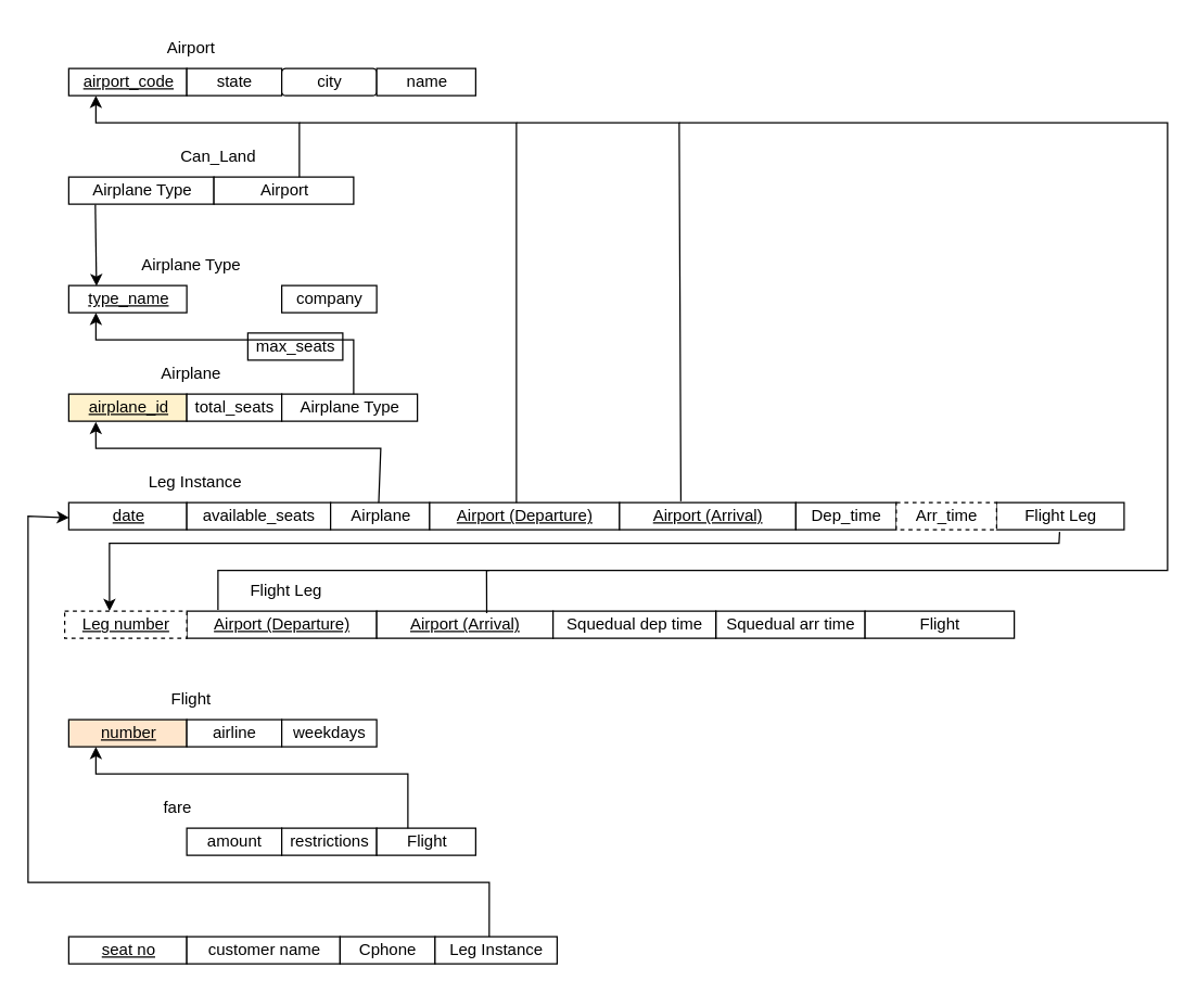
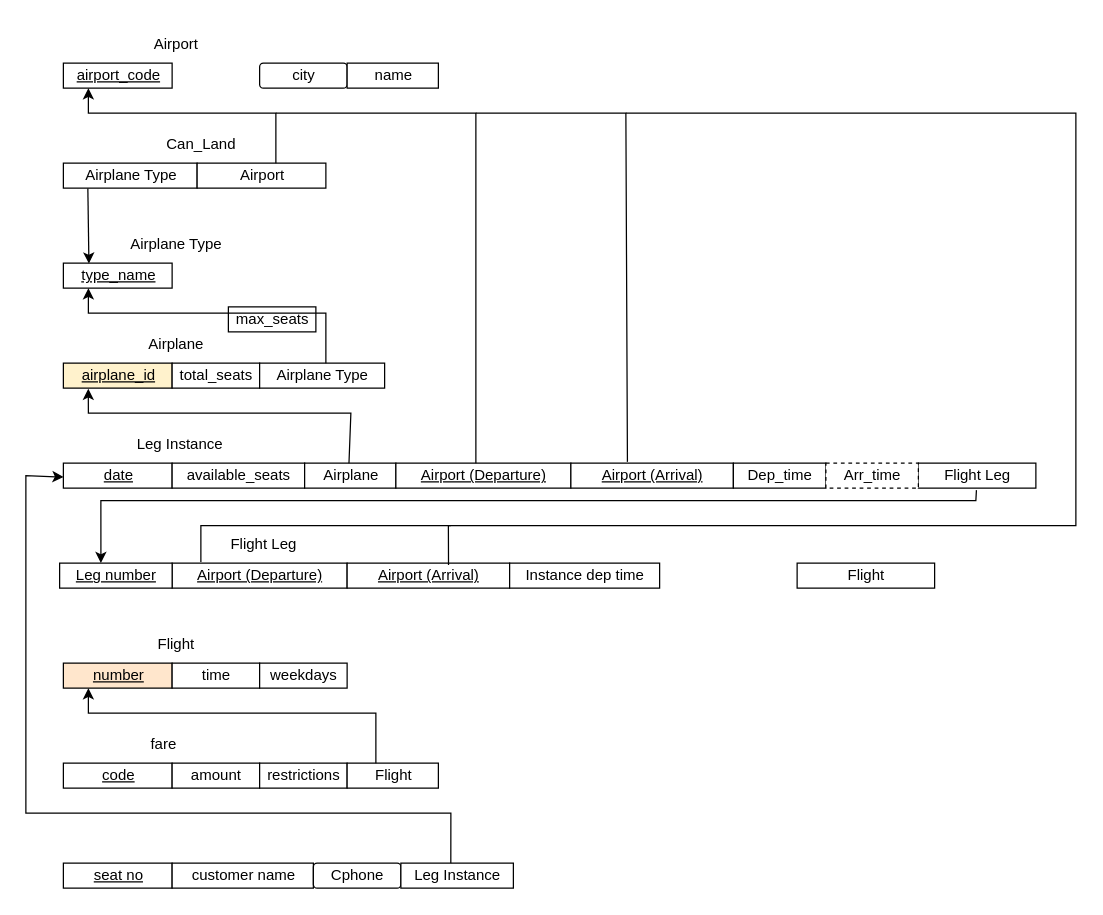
  <mxCell id="0" style=";html=1;" />
  <mxCell id="1" style=";html=1;" parent="0" />
  <mxCell id="2" value="&lt;u&gt;airport_code&lt;/u&gt;" style="strokeWidth=1;fontStyle=0;html=1;" parent="1" vertex="1"><mxGeometry x="50" y="50" width="87" height="20" as="geometry" /></mxCell>
- <mxCell id="3" value="state" style="strokeWidth=1;fontStyle=0;html=1;" parent="1" vertex="1"><mxGeometry x="137" y="50" width="70" height="20" as="geometry" /></mxCell>
  <mxCell id="4" value="city" style="strokeWidth=1;fontStyle=0;html=1;rounded=1;" parent="1" vertex="1"><mxGeometry x="207" y="50" width="70" height="20" as="geometry" /></mxCell>
  <mxCell id="5" value="name" style="strokeWidth=1;fontStyle=0;html=1;" parent="1" vertex="1"><mxGeometry x="277" y="50" width="73" height="20" as="geometry" /></mxCell>
  <mxCell id="6" value="Airport" style="text;html=1;align=center;verticalAlign=middle;resizable=0;points=[];autosize=1;strokeColor=none;fillColor=none;" parent="1" vertex="1"><mxGeometry x="110" y="20" width="60" height="30" as="geometry" /></mxCell>
  <mxCell id="7" value="Airplane Type" style="strokeWidth=1;fontStyle=0;html=1;" parent="1" vertex="1"><mxGeometry x="50" y="130" width="107" height="20" as="geometry" /></mxCell>
  <mxCell id="8" value="Airport" style="strokeWidth=1;fontStyle=0;html=1;" parent="1" vertex="1"><mxGeometry x="157" y="130" width="103" height="20" as="geometry" /></mxCell>
  <mxCell id="9" value="Can_Land" style="text;html=1;align=center;verticalAlign=middle;resizable=0;points=[];autosize=1;strokeColor=none;fillColor=none;" parent="1" vertex="1"><mxGeometry x="120" y="100" width="80" height="30" as="geometry" /></mxCell>
  <mxCell id="10" value="&lt;u&gt;type_name&lt;/u&gt;" style="strokeWidth=1;fontStyle=0;html=1;" parent="1" vertex="1"><mxGeometry x="50" y="210" width="87" height="20" as="geometry" /></mxCell>
  <mxCell id="11" value="max_seats" style="strokeWidth=1;fontStyle=0;html=1;" parent="1" vertex="1"><mxGeometry x="182" y="245" width="70" height="20" as="geometry" /></mxCell>
- <mxCell id="12" value="company" style="strokeWidth=1;fontStyle=0;html=1;" parent="1" vertex="1"><mxGeometry x="207" y="210" width="70" height="20" as="geometry" /></mxCell>
  <mxCell id="13" value="Airplane Type" style="text;html=1;align=center;verticalAlign=middle;resizable=0;points=[];autosize=1;strokeColor=none;fillColor=none;" parent="1" vertex="1"><mxGeometry x="90" y="180" width="100" height="30" as="geometry" /></mxCell>
  <mxCell id="14" value="&lt;u&gt;airplane_id&lt;/u&gt;" style="strokeWidth=1;fontStyle=0;html=1;fillColor=#fff2cc;" parent="1" vertex="1"><mxGeometry x="50" y="290" width="87" height="20" as="geometry" /></mxCell>
  <mxCell id="15" value="total_seats" style="strokeWidth=1;fontStyle=0;html=1;" parent="1" vertex="1"><mxGeometry x="137" y="290" width="70" height="20" as="geometry" /></mxCell>
  <mxCell id="16" value="Airplane Type" style="strokeWidth=1;fontStyle=0;html=1;" parent="1" vertex="1"><mxGeometry x="207" y="290" width="100" height="20" as="geometry" /></mxCell>
  <mxCell id="17" value="Airplane" style="text;html=1;align=center;verticalAlign=middle;resizable=0;points=[];autosize=1;strokeColor=none;fillColor=none;" parent="1" vertex="1"><mxGeometry x="105" y="260" width="70" height="30" as="geometry" /></mxCell>
  <mxCell id="18" value="&lt;u&gt;Airport (Departure)&lt;/u&gt;" style="strokeWidth=1;fontStyle=0;html=1;" parent="1" vertex="1"><mxGeometry x="137" y="450" width="140" height="20" as="geometry" /></mxCell>
- <mxCell id="19" value="Squedual arr time" style="strokeWidth=1;fontStyle=0;html=1;" parent="1" vertex="1"><mxGeometry x="527" y="450" width="110" height="20" as="geometry" /></mxCell>
  <mxCell id="20" value="Flight Leg" style="text;html=1;align=center;verticalAlign=middle;resizable=0;points=[];autosize=1;strokeColor=none;fillColor=none;" parent="1" vertex="1"><mxGeometry x="170" y="420" width="80" height="30" as="geometry" /></mxCell>
  <mxCell id="21" value="&lt;u&gt;Airport (Arrival)&lt;/u&gt;" style="strokeWidth=1;fontStyle=0;html=1;" parent="1" vertex="1"><mxGeometry x="277" y="450" width="130" height="20" as="geometry" /></mxCell>
- <mxCell id="22" value="Squedual dep time" style="strokeWidth=1;fontStyle=0;html=1;" parent="1" vertex="1"><mxGeometry x="407" y="450" width="120" height="20" as="geometry" /></mxCell>
- <mxCell id="23" value="&lt;u&gt;Leg number&lt;/u&gt;" style="strokeWidth=1;fontStyle=0;html=1;dashed=1;" parent="1" vertex="1"><mxGeometry x="47" y="450" width="90" height="20" as="geometry" /></mxCell>
+ <mxCell id="22" value="Instance dep time" style="strokeWidth=1;fontStyle=0;html=1;" parent="1" vertex="1"><mxGeometry x="407" y="450" width="120" height="20" as="geometry" /></mxCell>
+ <mxCell id="23" value="&lt;u&gt;Leg number&lt;/u&gt;" style="strokeWidth=1;fontStyle=0;html=1;" parent="1" vertex="1"><mxGeometry x="47" y="450" width="90" height="20" as="geometry" /></mxCell>
  <mxCell id="24" value="Flight" style="strokeWidth=1;fontStyle=0;html=1;" parent="1" vertex="1"><mxGeometry x="637" y="450" width="110" height="20" as="geometry" /></mxCell>
  <mxCell id="25" value="&lt;u&gt;number&lt;/u&gt;" style="strokeWidth=1;fontStyle=0;html=1;fillColor=#ffe6cc;" parent="1" vertex="1"><mxGeometry x="50" y="530" width="87" height="20" as="geometry" /></mxCell>
- <mxCell id="26" value="airline" style="strokeWidth=1;fontStyle=0;html=1;" parent="1" vertex="1"><mxGeometry x="137" y="530" width="70" height="20" as="geometry" /></mxCell>
+ <mxCell id="26" value="time" style="strokeWidth=1;fontStyle=0;html=1;" parent="1" vertex="1"><mxGeometry x="137" y="530" width="70" height="20" as="geometry" /></mxCell>
  <mxCell id="27" value="weekdays" style="strokeWidth=1;fontStyle=0;html=1;" parent="1" vertex="1"><mxGeometry x="207" y="530" width="70" height="20" as="geometry" /></mxCell>
  <mxCell id="28" value="Flight" style="text;html=1;align=center;verticalAlign=middle;resizable=0;points=[];autosize=1;strokeColor=none;fillColor=none;" parent="1" vertex="1"><mxGeometry x="115" y="500" width="50" height="30" as="geometry" /></mxCell>
+ <mxCell id="29" value="&lt;u&gt;code&lt;/u&gt;" style="strokeWidth=1;fontStyle=0;html=1;" parent="1" vertex="1"><mxGeometry x="50" y="610" width="87" height="20" as="geometry" /></mxCell>
  <mxCell id="30" value="amount" style="strokeWidth=1;fontStyle=0;html=1;" parent="1" vertex="1"><mxGeometry x="137" y="610" width="70" height="20" as="geometry" /></mxCell>
  <mxCell id="31" value="restrictions" style="strokeWidth=1;fontStyle=0;html=1;" parent="1" vertex="1"><mxGeometry x="207" y="610" width="70" height="20" as="geometry" /></mxCell>
  <mxCell id="32" value="Flight" style="strokeWidth=1;fontStyle=0;html=1;" parent="1" vertex="1"><mxGeometry x="277" y="610" width="73" height="20" as="geometry" /></mxCell>
  <mxCell id="33" value="fare" style="text;html=1;align=center;verticalAlign=middle;resizable=0;points=[];autosize=1;strokeColor=none;fillColor=none;" parent="1" vertex="1"><mxGeometry x="110" y="580" width="40" height="30" as="geometry" /></mxCell>
  <mxCell id="34" value="" style="endArrow=classic;html=1;rounded=0;" parent="1" edge="1"><mxGeometry width="50" height="50" relative="1" as="geometry"><mxPoint x="300" y="610" as="sourcePoint" /><mxPoint x="70" y="550" as="targetPoint" /><Array as="points"><mxPoint x="300" y="570" /><mxPoint x="70" y="570" /></Array></mxGeometry></mxCell>
  <mxCell id="35" value="&lt;u&gt;date&lt;/u&gt;" style="strokeWidth=1;fontStyle=0;html=1;" parent="1" vertex="1"><mxGeometry x="50" y="370" width="87" height="20" as="geometry" /></mxCell>
  <mxCell id="36" value="available_seats" style="strokeWidth=1;fontStyle=0;html=1;" parent="1" vertex="1"><mxGeometry x="137" y="370" width="106" height="20" as="geometry" /></mxCell>
  <mxCell id="37" value="Airplane" style="strokeWidth=1;fontStyle=0;html=1;" parent="1" vertex="1"><mxGeometry x="243" y="370" width="73" height="20" as="geometry" /></mxCell>
  <mxCell id="38" value="Leg Instance" style="text;html=1;align=center;verticalAlign=middle;resizable=0;points=[];autosize=1;strokeColor=none;fillColor=none;" parent="1" vertex="1"><mxGeometry x="98" y="340" width="90" height="30" as="geometry" /></mxCell>
  <mxCell id="39" value="&lt;u&gt;Airport (Departure)&lt;/u&gt;" style="strokeWidth=1;fontStyle=0;html=1;" parent="1" vertex="1"><mxGeometry x="316" y="370" width="140" height="20" as="geometry" /></mxCell>
  <mxCell id="40" value="&lt;u&gt;Airport (Arrival)&lt;/u&gt;" style="strokeWidth=1;fontStyle=0;html=1;" parent="1" vertex="1"><mxGeometry x="456" y="370" width="130" height="20" as="geometry" /></mxCell>
  <mxCell id="41" value="" style="endArrow=none;html=1;rounded=0;entryX=0.624;entryY=0.071;entryDx=0;entryDy=0;entryPerimeter=0;" parent="1" target="21" edge="1"><mxGeometry width="50" height="50" relative="1" as="geometry"><mxPoint x="500" y="90" as="sourcePoint" /><mxPoint x="-20" y="640" as="targetPoint" /><Array as="points"><mxPoint x="860" y="90" /><mxPoint x="860" y="420" /><mxPoint x="358" y="420" /></Array></mxGeometry></mxCell>
  <mxCell id="42" value="Flight Leg" style="strokeWidth=1;fontStyle=0;html=1;" parent="1" vertex="1"><mxGeometry x="734" y="370" width="94" height="20" as="geometry" /></mxCell>
  <mxCell id="43" value="&lt;u&gt;seat no&lt;/u&gt;" style="strokeWidth=1;fontStyle=0;html=1;" parent="1" vertex="1"><mxGeometry x="50" y="690" width="87" height="20" as="geometry" /></mxCell>
  <mxCell id="44" value="customer name" style="strokeWidth=1;fontStyle=0;html=1;" parent="1" vertex="1"><mxGeometry x="137" y="690" width="113" height="20" as="geometry" /></mxCell>
- <mxCell id="45" value="Cphone" style="strokeWidth=1;fontStyle=0;html=1;" parent="1" vertex="1"><mxGeometry x="250" y="690" width="70" height="20" as="geometry" /></mxCell>
+ <mxCell id="45" value="Cphone" style="strokeWidth=1;fontStyle=0;html=1;rounded=1;" parent="1" vertex="1"><mxGeometry x="250" y="690" width="70" height="20" as="geometry" /></mxCell>
  <mxCell id="46" value="Leg Instance" style="strokeWidth=1;fontStyle=0;html=1;" parent="1" vertex="1"><mxGeometry x="320" y="690" width="90" height="20" as="geometry" /></mxCell>
  <mxCell id="47" value="" style="endArrow=classic;html=1;rounded=0;exitX=0.183;exitY=1.019;exitDx=0;exitDy=0;exitPerimeter=0;entryX=0.235;entryY=0.019;entryDx=0;entryDy=0;entryPerimeter=0;" edge="1" parent="1" source="7" target="10"><mxGeometry width="50" height="50" relative="1" as="geometry"><mxPoint x="530" y="180" as="sourcePoint" /><mxPoint x="70" y="200" as="targetPoint" /></mxGeometry></mxCell>
  <mxCell id="48" value="" style="endArrow=classic;html=1;rounded=0;" edge="1" parent="1"><mxGeometry width="50" height="50" relative="1" as="geometry"><mxPoint x="220" y="130" as="sourcePoint" /><mxPoint x="70" y="70" as="targetPoint" /><Array as="points"><mxPoint x="220" y="90" /><mxPoint x="70" y="90" /></Array></mxGeometry></mxCell>
  <mxCell id="49" value="" style="endArrow=classic;html=1;rounded=0;entryX=0.23;entryY=1;entryDx=0;entryDy=0;entryPerimeter=0;" edge="1" parent="1" target="10"><mxGeometry width="50" height="50" relative="1" as="geometry"><mxPoint x="260" y="290" as="sourcePoint" /><mxPoint x="80" y="240" as="targetPoint" /><Array as="points"><mxPoint x="260" y="250" /><mxPoint x="70" y="250" /></Array></mxGeometry></mxCell>
  <mxCell id="50" value="" style="endArrow=classic;html=1;rounded=0;exitX=0.486;exitY=0.008;exitDx=0;exitDy=0;exitPerimeter=0;entryX=0.229;entryY=1.021;entryDx=0;entryDy=0;entryPerimeter=0;" edge="1" parent="1" source="37" target="14"><mxGeometry width="50" height="50" relative="1" as="geometry"><mxPoint x="470" y="250" as="sourcePoint" /><mxPoint x="520" y="200" as="targetPoint" /><Array as="points"><mxPoint x="280" y="330" /><mxPoint x="70" y="330" /></Array></mxGeometry></mxCell>
  <mxCell id="51" value="" style="endArrow=none;html=1;rounded=0;" edge="1" parent="1"><mxGeometry width="50" height="50" relative="1" as="geometry"><mxPoint x="380" y="370" as="sourcePoint" /><mxPoint x="220" y="90" as="targetPoint" /><Array as="points"><mxPoint x="380" y="90" /></Array></mxGeometry></mxCell>
  <mxCell id="52" value="" style="endArrow=none;html=1;rounded=0;exitX=0.348;exitY=-0.05;exitDx=0;exitDy=0;exitPerimeter=0;" edge="1" parent="1" source="40"><mxGeometry width="50" height="50" relative="1" as="geometry"><mxPoint x="570" y="230" as="sourcePoint" /><mxPoint x="380" y="90" as="targetPoint" /><Array as="points"><mxPoint x="500" y="90" /></Array></mxGeometry></mxCell>
  <mxCell id="53" value="" style="endArrow=none;html=1;rounded=0;" edge="1" parent="1"><mxGeometry width="50" height="50" relative="1" as="geometry"><mxPoint x="160" y="449" as="sourcePoint" /><mxPoint x="360" y="420" as="targetPoint" /><Array as="points"><mxPoint x="160" y="420" /></Array></mxGeometry></mxCell>
  <mxCell id="54" value="" style="endArrow=classic;html=1;rounded=0;exitX=0.444;exitY=0;exitDx=0;exitDy=0;exitPerimeter=0;entryX=0.002;entryY=0.558;entryDx=0;entryDy=0;entryPerimeter=0;" edge="1" parent="1" source="46" target="35"><mxGeometry width="50" height="50" relative="1" as="geometry"><mxPoint x="450" y="580" as="sourcePoint" /><mxPoint x="500" y="530" as="targetPoint" /><Array as="points"><mxPoint x="360" y="650" /><mxPoint x="20" y="650" /><mxPoint x="20" y="380" /></Array></mxGeometry></mxCell>
  <mxCell id="55" value="Dep_time" style="strokeWidth=1;fontStyle=0;html=1;" vertex="1" parent="1"><mxGeometry x="586" y="370" width="74" height="20" as="geometry" /></mxCell>
  <mxCell id="56" value="Arr_time" style="strokeWidth=1;fontStyle=0;html=1;dashed=1;" vertex="1" parent="1"><mxGeometry x="660" y="370" width="74" height="20" as="geometry" /></mxCell>
  <mxCell id="57" value="" style="endArrow=classic;html=1;rounded=0;exitX=0.494;exitY=1.081;exitDx=0;exitDy=0;exitPerimeter=0;entryX=0.367;entryY=0;entryDx=0;entryDy=0;entryPerimeter=0;" edge="1" parent="1" source="42" target="23"><mxGeometry width="50" height="50" relative="1" as="geometry"><mxPoint x="780" y="410" as="sourcePoint" /><mxPoint x="830" y="360" as="targetPoint" /><Array as="points"><mxPoint x="780" y="400" /><mxPoint x="690" y="400" /><mxPoint x="260" y="400" /><mxPoint x="80" y="400" /></Array></mxGeometry></mxCell>
